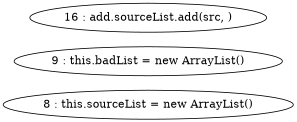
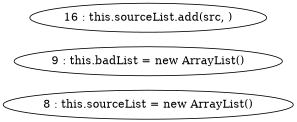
  digraph {
    rankdir=LR
    "8 : this.sourceList = new ArrayList()"
    "9 : this.badList = new ArrayList()"
-   "16 : this.sourceList.add(src, )" [label="16 : add.sourceList.add(src, )"]
+   "16 : this.sourceList.add(src, )"
  }
